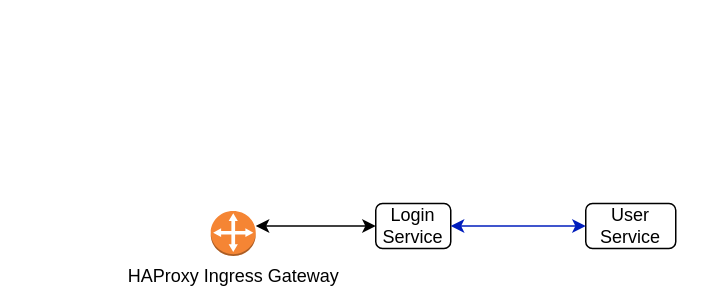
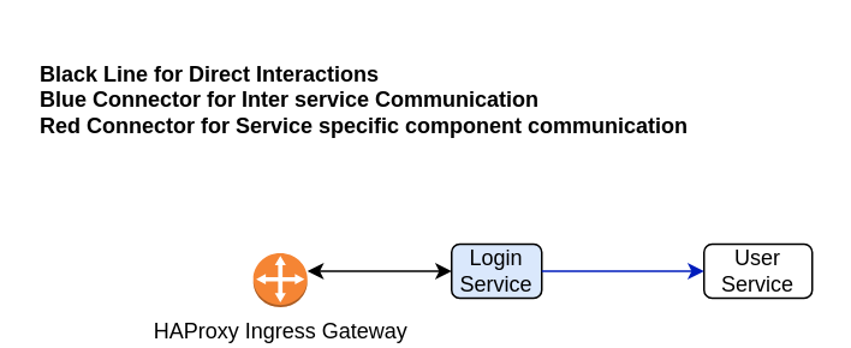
  <mxCell id="0" />
  <mxCell id="1" parent="0" />
  <mxCell id="2" value="HAProxy Ingress Gateway" style="outlineConnect=0;dashed=0;verticalLabelPosition=bottom;verticalAlign=top;align=center;html=1;shape=mxgraph.aws3.customer_gateway;fillColor=#F58534;gradientColor=none;" parent="1" vertex="1"><mxGeometry x="140" y="140" width="30" height="30" as="geometry" /></mxCell>
- <mxCell id="3" value="Login Service" style="rounded=1;whiteSpace=wrap;html=1;" parent="1" vertex="1"><mxGeometry x="250" y="135" width="50" height="30" as="geometry" /></mxCell>
+ <mxCell id="3" value="Login Service" style="rounded=1;whiteSpace=wrap;html=1;fillColor=#dae8fc;" parent="1" vertex="1"><mxGeometry x="250" y="135" width="50" height="30" as="geometry" /></mxCell>
  <mxCell id="4" value="" style="endArrow=classic;startArrow=classic;html=1;entryX=0;entryY=0.5;entryDx=0;entryDy=0;" parent="1" target="3" edge="1"><mxGeometry width="50" height="50" relative="1" as="geometry"><mxPoint x="170" y="150" as="sourcePoint" /><mxPoint x="220" y="100" as="targetPoint" /></mxGeometry></mxCell>
  <mxCell id="5" value="User Service" style="rounded=1;whiteSpace=wrap;html=1;" parent="1" vertex="1"><mxGeometry x="390" y="135" width="60" height="30" as="geometry" /></mxCell>
- <mxCell id="6" value="" style="endArrow=classic;startArrow=classic;html=1;entryX=1;entryY=0.5;entryDx=0;entryDy=0;exitX=0;exitY=0.5;exitDx=0;exitDy=0;fillColor=#0050ef;strokeColor=#001DBC;" parent="1" source="5" target="3" edge="1"><mxGeometry width="50" height="50" relative="1" as="geometry"><mxPoint x="250" y="135" as="sourcePoint" /><mxPoint x="300" y="85" as="targetPoint" /></mxGeometry></mxCell>
+ <mxCell id="6" value="" style="endArrow=none;startArrow=classic;html=1;entryX=1;entryY=0.5;entryDx=0;entryDy=0;exitX=0;exitY=0.5;exitDx=0;exitDy=0;fillColor=#0050ef;strokeColor=#001DBC;" parent="1" source="5" target="3" edge="1"><mxGeometry width="50" height="50" relative="1" as="geometry"><mxPoint x="250" y="135" as="sourcePoint" /><mxPoint x="300" y="85" as="targetPoint" /></mxGeometry></mxCell>
+ <mxCell id="7" value="&lt;b&gt;Black Line for Direct Interactions&lt;br&gt;Blue Connector for Inter service Communication&lt;br&gt;Red Connector for Service specific component communication&lt;/b&gt;" style="text;html=1;strokeColor=none;fillColor=none;align=left;verticalAlign=middle;whiteSpace=wrap;rounded=0;" parent="1" vertex="1"><mxGeometry x="20" y="20" width="390" height="70" as="geometry" /></mxCell>
